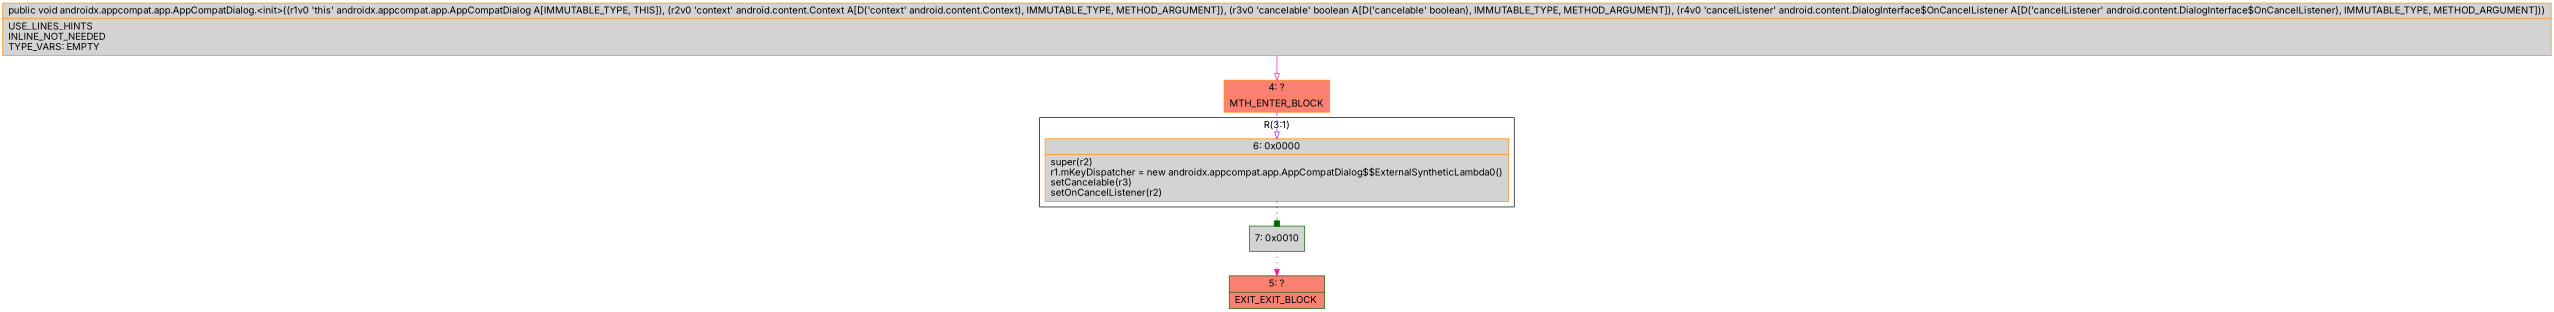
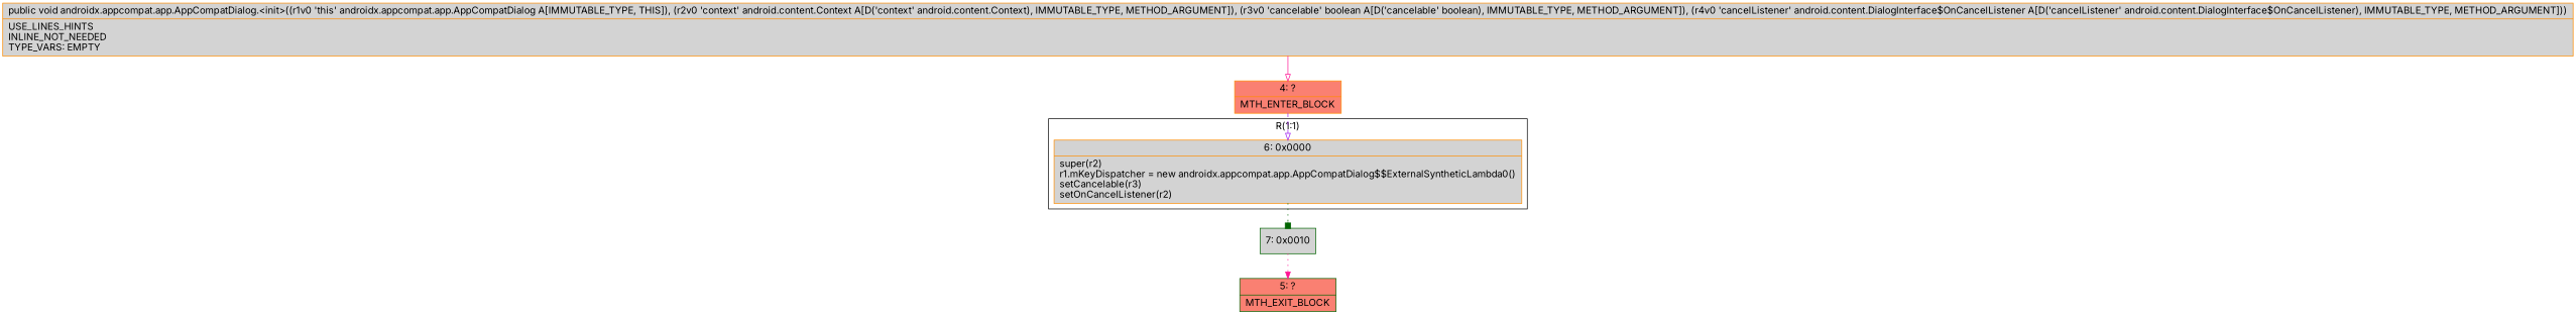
  digraph {
    fontname=Inter
    node [color=darkorange fillcolor=lightgrey fontname=Inter shape=record style=filled]
    edge [arrowhead=onormal color=deeppink fontname=Inter style=dotted]
    n1 [label="{6\:\ 0x0000|super(r2)\lr1.mKeyDispatcher = new androidx.appcompat.app.AppCompatDialog$$ExternalSyntheticLambda0()\lsetCancelable(r3)\lsetOnCancelListener(r2)\l}"]
    n2 [color=darkgreen label="{7\:\ 0x0010}"]
-   n3 [color=darkgreen fillcolor=salmon label="{5\:\ ?|EXIT_EXIT_BLOCK\l}"]
+   n3 [color=darkgreen fillcolor=salmon label="{5\:\ ?|MTH_EXIT_BLOCK\l}"]
    n4 [fillcolor=salmon label="{4\:\ ?|MTH_ENTER_BLOCK\l}"]
    n5 [label="{public void androidx.appcompat.app.AppCompatDialog.\<init\>((r1v0 'this' androidx.appcompat.app.AppCompatDialog A[IMMUTABLE_TYPE, THIS]), (r2v0 'context' android.content.Context A[D('context' android.content.Context), IMMUTABLE_TYPE, METHOD_ARGUMENT]), (r3v0 'cancelable' boolean A[D('cancelable' boolean), IMMUTABLE_TYPE, METHOD_ARGUMENT]), (r4v0 'cancelListener' android.content.DialogInterface$OnCancelListener A[D('cancelListener' android.content.DialogInterface$OnCancelListener), IMMUTABLE_TYPE, METHOD_ARGUMENT]))  | USE_LINES_HINTS\lINLINE_NOT_NEEDED\lTYPE_VARS: EMPTY\l}"]
    subgraph cluster_1 {
-     label="R(3:1)"
+     label="R(1:1)"
      n1
    }
    n1 -> n2 [arrowhead=box color=darkgreen]
    n2 -> n3 [arrowhead=normal]
    n4 -> n1 [color=purple style=dashed]
    n5 -> n4 [style=solid]
  }
